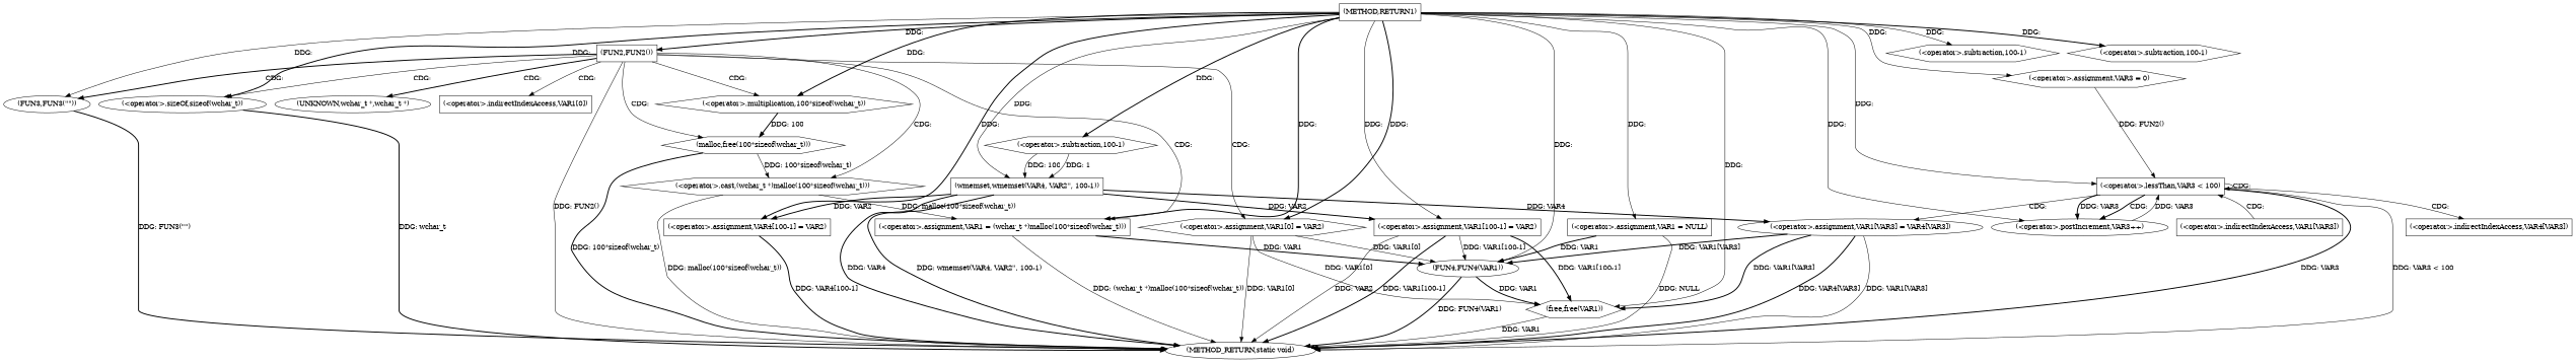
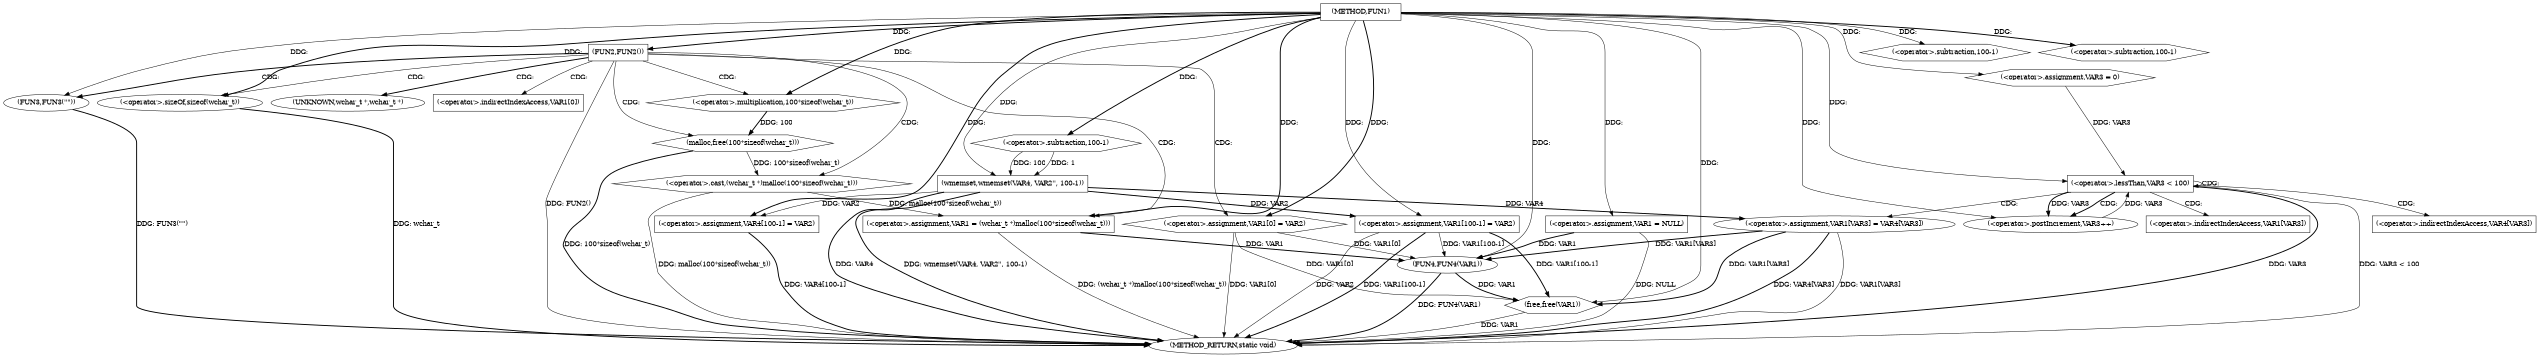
  digraph {
    node [shape=box]
    edge [style=solid]
-   n1 [label="(METHOD,RETURN1)"]
+   n1 [label="(METHOD,FUN1)"]
    n2 [label="(<operator>.assignment,VAR1 = NULL)"]
    n3 [label="(FUN2,FUN2())"]
    n4 [label="(FUN3,FUN3(\"\"))" shape=ellipse]
    n5 [label="(<operator>.assignment,VAR1 = (wchar_t *)malloc(100*sizeof(wchar_t)))"]
    n6 [label="(<operator>.multiplication,100*sizeof(wchar_t))" shape=hexagon]
    n7 [label="(<operator>.sizeOf,sizeof(wchar_t))" shape=ellipse]
    n8 [label="(<operator>.assignment,VAR1[0] = VAR2)" shape=hexagon]
    n9 [label="(wmemset,wmemset(VAR4, VAR2'', 100-1))"]
    n10 [label="(<operator>.subtraction,100-1)" shape=hexagon]
    n11 [label="(<operator>.assignment,VAR4[100-1] = VAR2)"]
    n12 [label="(<operator>.subtraction,100-1)" shape=hexagon]
    n13 [label="(<operator>.assignment,VAR3 = 0)" shape=hexagon]
    n14 [label="(<operator>.lessThan,VAR3 < 100)"]
    n15 [label="(<operator>.postIncrement,VAR3++)" shape=ellipse]
    n16 [label="(<operator>.assignment,VAR1[100-1] = VAR2)"]
    n17 [label="(<operator>.subtraction,100-1)" shape=hexagon]
    n18 [label="(FUN4,FUN4(VAR1))" shape=ellipse]
    n19 [label="(free,free(VAR1))" shape=hexagon]
    n20 [label="(METHOD_RETURN,static void)" shape=ellipse]
    n21 [label="(<operator>.cast,(wchar_t *)malloc(100*sizeof(wchar_t)))" shape=hexagon]
    n22 [label="(malloc,free(100*sizeof(wchar_t)))" shape=hexagon]
    n23 [label="(UNKNOWN,wchar_t *,wchar_t *)" shape=ellipse]
    n24 [label="(<operator>.indirectIndexAccess,VAR1[0])"]
    n25 [label="(<operator>.assignment,VAR1[VAR3] = VAR4[VAR3])" shape=ellipse]
    n26 [label="(<operator>.indirectIndexAccess,VAR1[VAR3])"]
    n27 [label="(<operator>.indirectIndexAccess,VAR4[VAR3])"]
    n1 -> n2 [label="DDG: "]
    n1 -> n3 [label="DDG: " style=bold]
    n1 -> n4 [label="DDG: "]
    n1 -> n5 [label="DDG: " style=bold]
    n1 -> n6 [label="DDG: " style=bold]
    n1 -> n7 [label="DDG: " style=bold]
    n1 -> n8 [label="DDG: " style=bold]
    n1 -> n9 [label="DDG: "]
    n1 -> n10 [label="DDG: " style=bold]
    n1 -> n11 [label="DDG: " style=bold]
    n1 -> n12 [label="DDG: "]
    n1 -> n13 [label="DDG: "]
    n1 -> n14 [label="DDG: "]
    n1 -> n15 [label="DDG: "]
    n1 -> n16 [label="DDG: "]
    n1 -> n17 [label="DDG: " style=bold]
    n1 -> n18 [label="DDG: "]
    n1 -> n19 [label="DDG: "]
    n2 -> n18 [label="DDG: VAR1" style=bold]
    n2 -> n20 [label="DDG: NULL"]
    n3 -> n4 [label="CDG: " style=bold]
    n3 -> n5 [label="CDG: "]
    n3 -> n6 [label="CDG: "]
    n3 -> n7 [label="CDG: "]
    n3 -> n8 [label="CDG: "]
    n3 -> n20 [label="DDG: FUN2()"]
    n3 -> n21 [label="CDG: "]
    n3 -> n22 [label="CDG: "]
    n3 -> n23 [label="CDG: " style=bold]
    n3 -> n24 [label="CDG: "]
    n4 -> n20 [label="DDG: FUN3(\"\")" style=bold]
    n5 -> n18 [label="DDG: VAR1" style=bold]
    n5 -> n20 [label="DDG: (wchar_t *)malloc(100*sizeof(wchar_t))"]
    n6 -> n22 [label="DDG: 100" style=bold]
    n7 -> n20 [label="DDG: wchar_t" style=bold]
    n8 -> n18 [label="DDG: VAR1[0]"]
    n8 -> n19 [label="DDG: VAR1[0]"]
    n8 -> n20 [label="DDG: VAR1[0]"]
-   n9 -> n11 [label="DDG: VAR2" style=bold]
+   n9 -> n11 [label="DDG: VAR2"]
    n9 -> n16 [label="DDG: VAR2" style=bold]
    n9 -> n20 [label="DDG: wmemset(VAR4, VAR2'', 100-1)" style=bold]
    n9 -> n20 [label="DDG: VAR4" style=bold]
    n9 -> n25 [label="DDG: VAR4" style=bold]
    n10 -> n9 [label="DDG: 100"]
    n10 -> n9 [label="DDG: 1"]
    n11 -> n20 [label="DDG: VAR4[100-1]" style=bold]
-   n13 -> n14 [label="DDG: FUN2()"]
+   n13 -> n14 [label="DDG: VAR3"]
    n14 -> n14 [label="CDG: "]
    n14 -> n15 [label="DDG: VAR3" style=bold]
    n14 -> n15 [label="CDG: " style=bold]
    n14 -> n20 [label="DDG: VAR3" style=bold]
    n14 -> n20 [label="DDG: VAR3 < 100"]
    n14 -> n25 [label="CDG: "]
-   n26 -> n14 [label="CDG: "]
+   n14 -> n26 [label="CDG: "]
    n14 -> n27 [label="CDG: "]
    n15 -> n14 [label="DDG: VAR3"]
    n16 -> n18 [label="DDG: VAR1[100-1]"]
    n16 -> n19 [label="DDG: VAR1[100-1]" style=bold]
    n16 -> n20 [label="DDG: VAR2"]
    n16 -> n20 [label="DDG: VAR1[100-1]" style=bold]
    n18 -> n19 [label="DDG: VAR1" style=bold]
    n18 -> n20 [label="DDG: FUN4(VAR1)" style=bold]
    n19 -> n20 [label="DDG: VAR1"]
    n21 -> n5 [label="DDG: malloc(100*sizeof(wchar_t))"]
    n21 -> n20 [label="DDG: malloc(100*sizeof(wchar_t))"]
    n22 -> n20 [label="DDG: 100*sizeof(wchar_t)" style=bold]
    n22 -> n21 [label="DDG: 100*sizeof(wchar_t)"]
    n25 -> n18 [label="DDG: VAR1[VAR3]" style=bold]
    n25 -> n19 [label="DDG: VAR1[VAR3]" style=bold]
    n25 -> n20 [label="DDG: VAR4[VAR3]" style=bold]
    n25 -> n20 [label="DDG: VAR1[VAR3]"]
  }
